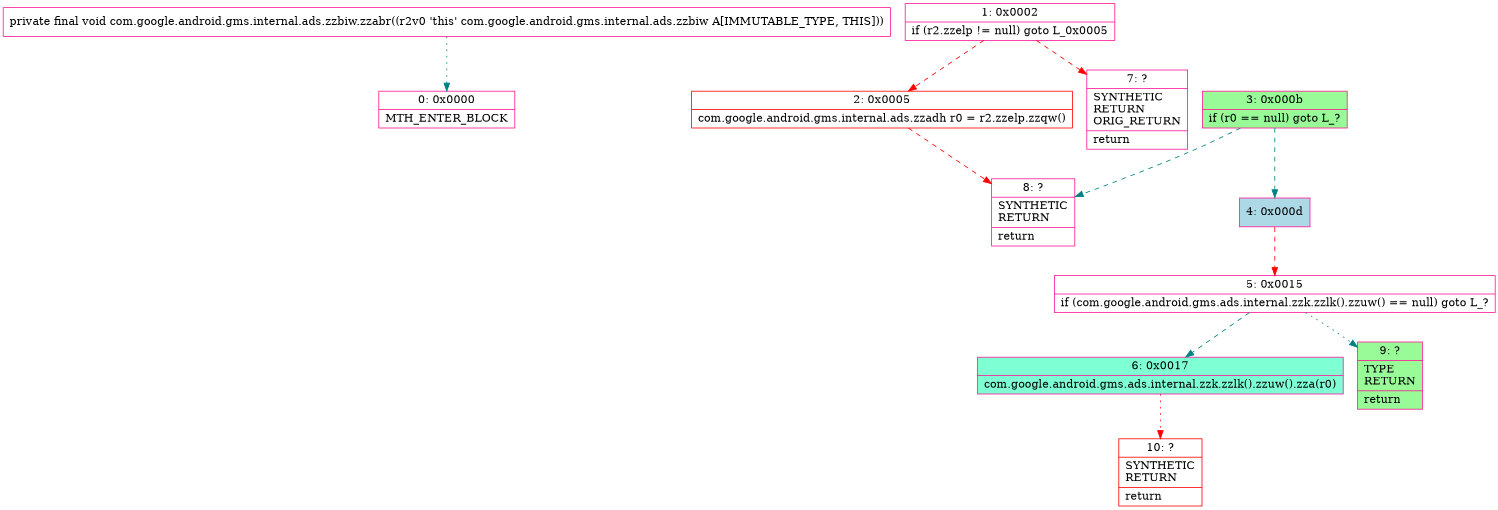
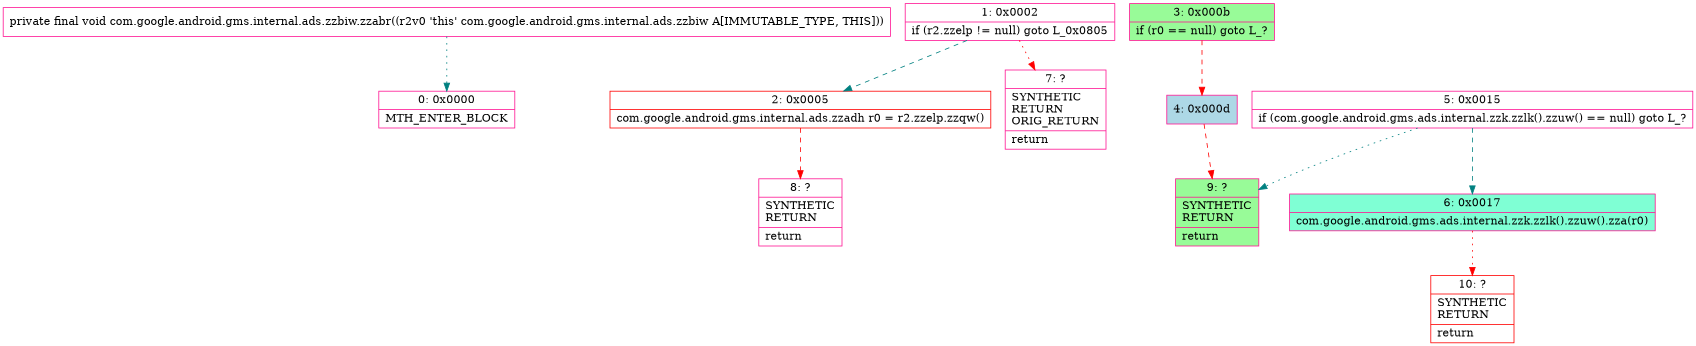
  digraph {
    node [color=deeppink fillcolor=white shape=record style=filled]
    edge [color=red style=dashed]
    n1 [label="{0\:\ 0x0000|MTH_ENTER_BLOCK\l}"]
-   n2 [label="{1\:\ 0x0002|if (r2.zzelp != null) goto L_0x0005\l}"]
+   n2 [label="{1\:\ 0x0002|if (r2.zzelp != null) goto L_0x0805\l}"]
    n3 [color=red label="{2\:\ 0x0005|com.google.android.gms.internal.ads.zzadh r0 = r2.zzelp.zzqw()\l}"]
    n4 [label="{7\:\ ?|SYNTHETIC\lRETURN\lORIG_RETURN\l|return\l}"]
    n5 [label="{8\:\ ?|SYNTHETIC\lRETURN\l|return\l}"]
    n6 [fillcolor=palegreen label="{3\:\ 0x000b|if (r0 == null) goto L_?\l}"]
    n7 [fillcolor=lightblue label="{4\:\ 0x000d}"]
    n8 [label="{5\:\ 0x0015|if (com.google.android.gms.ads.internal.zzk.zzlk().zzuw() == null) goto L_?\l}"]
    n9 [fillcolor=aquamarine label="{6\:\ 0x0017|com.google.android.gms.ads.internal.zzk.zzlk().zzuw().zza(r0)\l}"]
-   n10 [fillcolor=palegreen label="{9\:\ ?|TYPE\lRETURN\l|return\l}"]
+   n10 [fillcolor=palegreen label="{9\:\ ?|SYNTHETIC\lRETURN\l|return\l}"]
    n11 [color=red label="{10\:\ ?|SYNTHETIC\lRETURN\l|return\l}"]
    n12 [label="{private final void com.google.android.gms.internal.ads.zzbiw.zzabr((r2v0 'this' com.google.android.gms.internal.ads.zzbiw A[IMMUTABLE_TYPE, THIS])) }"]
-   n2 -> n3
-   n2 -> n4
+   n2 -> n3 [color=teal]
+   n2 -> n4 [style=dotted]
    n3 -> n5
-   n6 -> n5 [color=teal]
-   n6 -> n7 [color=teal]
-   n7 -> n8
+   n6 -> n7
+   n7 -> n10
    n8 -> n9 [color=teal]
    n8 -> n10 [color=teal style=dotted]
    n9 -> n11 [style=dotted]
    n12 -> n1 [color=teal style=dotted]
  }
